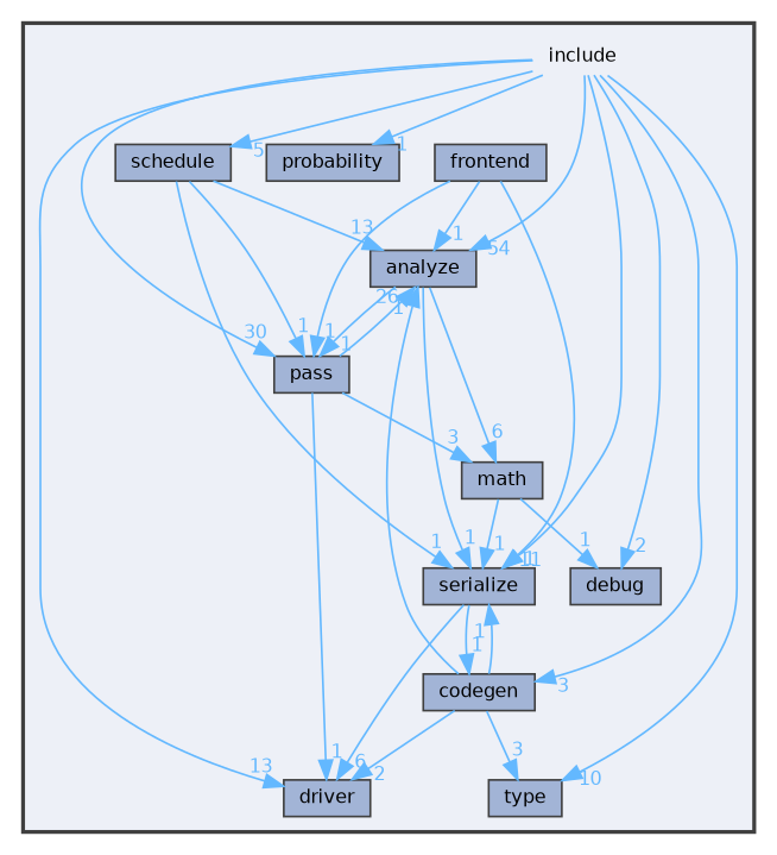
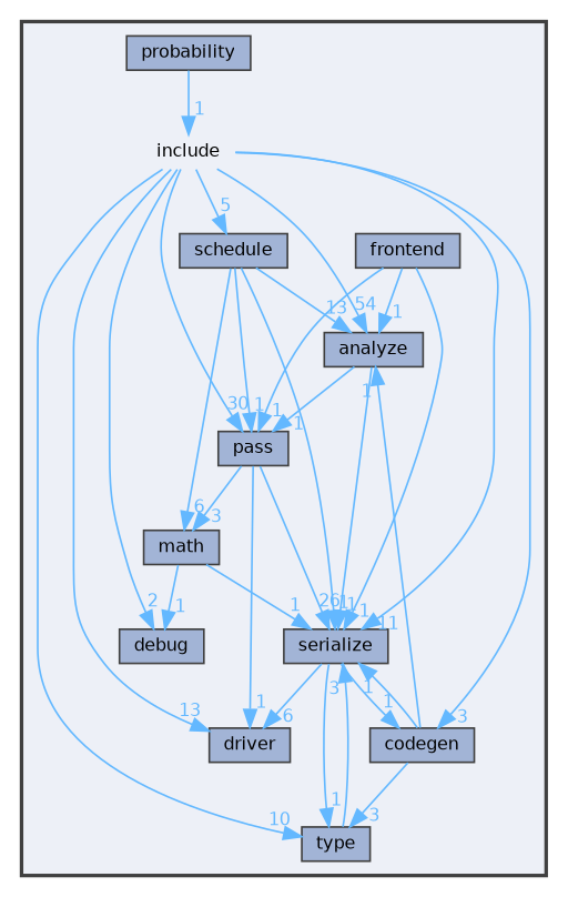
  digraph {
    compound=true
    node [fontname=Helvetica fontsize=10 shape=box color=grey25 fillcolor="#a2b4d6" style=filled]
    edge [color=steelblue1 fontcolor=steelblue1 fontname=Helvetica fontsize=10 headlabel=1 labeldistance=1.5 labelfontname=Helvetica labelfontsize=10]
    n1 [height=0.2 label=include shape=plaintext width=0.4 color="" fillcolor="" style=""]
    n2 [height=0.2 label=analyze width=0.4]
    n3 [height=0.2 label=codegen width=0.4]
    n4 [height=0.2 label=debug width=0.4]
    n5 [height=0.2 label=driver width=0.4]
    n6 [height=0.2 label=frontend width=0.4]
    n7 [height=0.2 label=math width=0.4]
    n8 [height=0.2 label=pass width=0.4]
    n9 [height=0.2 label=probability width=0.4]
    n10 [height=0.2 label=schedule width=0.4]
    n11 [height=0.2 label=serialize width=0.4]
    n12 [height=0.2 label=type width=0.4]
    subgraph cluster_1 {
      bgcolor="#edf0f7"
      fontname=Helvetica
      fontsize=10
      pencolor=grey25
      style="filled,bold"
      n1
      n2
      n3
      n4
      n5
      n6
      n7
      n8
      n9
      n10
      n11
      n12
    }
    n1 -> n2 [headlabel=54]
    n1 -> n3 [headlabel=3]
    n1 -> n4 [headlabel=2]
    n1 -> n5 [headlabel=13]
    n1 -> n8 [headlabel=30]
-   n1 -> n9
+   n9 -> n1
    n1 -> n10 [headlabel=5]
    n1 -> n11 [headlabel=11]
    n1 -> n12 [headlabel=10]
-   n2 -> n7 [headlabel=6]
+   n10 -> n7 [headlabel=6]
    n2 -> n8
    n2 -> n11
    n3 -> n2
-   n3 -> n5 [headlabel=2]
    n3 -> n11
    n3 -> n12 [headlabel=3]
    n6 -> n2
    n6 -> n8
    n6 -> n11
    n7 -> n4
    n7 -> n11
-   n8 -> n2 [headlabel=26]
+   n8 -> n11 [headlabel=26]
    n8 -> n5
    n8 -> n7 [headlabel=3]
    n10 -> n2 [headlabel=13]
    n10 -> n8
    n10 -> n11
    n11 -> n3
    n11 -> n5 [headlabel=6]
+   n11 -> n12
+   n12 -> n11 [headlabel=3]
  }
